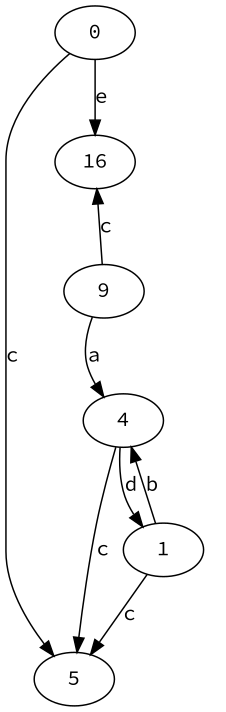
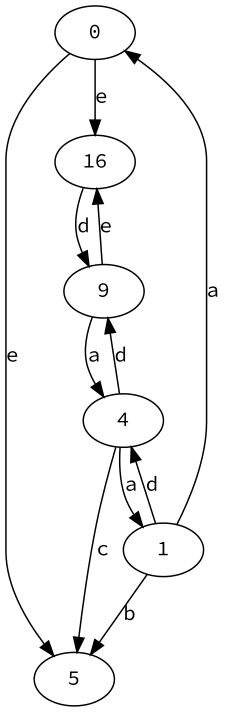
  strict digraph {
    fontname="Source Code Pro"
    node [fontname="Source Code Pro"]
    edge [fontname="Source Code Pro"]
    0
    5
    n3 [label=16]
    9
    1
    4
-   0 -> 5 [label=c]
+   0 -> 5 [label=e]
    0 -> n3 [label=e]
-   9 -> n3 [label=c]
+   n3 -> 9 [label=d]
+   9 -> n3 [label=e]
    9 -> 4 [label=a]
-   1 -> 5 [label=c]
-   1 -> 4 [label=b]
+   1 -> 0 [label=a]
+   1 -> 5 [label=b]
+   1 -> 4 [label=d]
    4 -> 5 [label=c]
-   4 -> 1 [label=d]
+   4 -> 9 [label=d]
+   4 -> 1 [label=a]
  }
